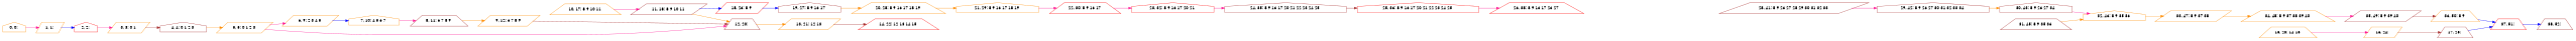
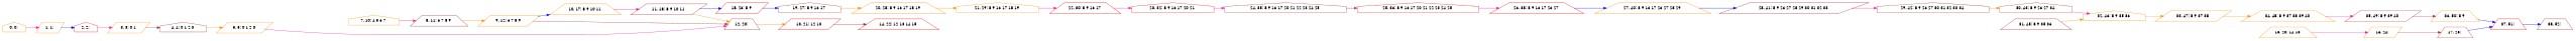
  digraph {
    fontname=Lato
    rankdir=LR
    node [color=darkorange fontname=Lato shape=trapezium]
    edge [color=deeppink fontname=Lato]
    n1 [label="0, 0: " shape=house]
    n2 [label="1, 1: " shape=parallelogram]
    n3 [color=red label="2, 2: " shape=house]
    n4 [label="3, 3: 0 1 " shape=parallelogram]
    n5 [color=brown label="4, 4: 0 1 2 3 " shape=house]
    n6 [label="5, 5: 0 1 2 3 " shape=parallelogram]
-   n7 [label="6, 9: 2 3 4 5 " shape=parallelogram]
    n8 [color=brown label="12, 20: "]
    n9 [label="7, 10: 4 5 6 7 " shape=house]
-   n10 [label="13, 21: 12 13 " shape=parallelogram]
+   n10 [color=red label="13, 21: 12 13 " shape=parallelogram]
    n11 [color=brown label="8, 11: 6 7 8 9 "]
    n12 [label="9, 12: 6 7 8 9 " shape=parallelogram]
    n13 [label="10, 17: 8 9 10 11 "]
    n14 [color=brown label="11, 18: 8 9 10 11 " shape=parallelogram]
    n15 [color=red label="18, 26: 8 9 " shape=parallelogram]
    n16 [color=brown label="19, 27: 8 9 16 17 " shape=house]
    n17 [color=red label="14, 22: 12 13 14 15 "]
    n18 [label="15, 23: 14 15 "]
    n19 [label="16, 24: " shape=parallelogram]
    n20 [color=brown label="17, 25: "]
    n21 [color=red label="37, 51: "]
    n22 [color=brown label="38, 52: "]
    n23 [label="20, 28: 8 9 16 17 18 19 "]
    n24 [label="21, 29: 8 9 16 17 18 19 " shape=house]
    n25 [color=red label="22, 30: 8 9 16 17 "]
    n26 [color=red label="23, 32: 8 9 16 17 20 21 " shape=house]
    n27 [color=brown label="24, 35: 8 9 16 17 20 21 22 23 24 25 " shape=house]
    n28 [color=red label="25, 36: 8 9 16 17 20 21 22 23 24 25 " shape=house]
    n29 [color=red label="26, 38: 8 9 16 17 26 27 "]
+   n30 [label="27, 40: 8 9 16 17 26 27 28 29 "]
    n31 [color=brown label="28, 41: 8 9 26 27 28 29 30 31 32 33 " shape=parallelogram]
    n32 [color=brown label="29, 42: 8 9 26 27 30 31 32 33 34 " shape=house]
    n33 [color=brown label="30, 43: 8 9 26 27 34 " shape=house]
    n34 [label="32, 46: 8 9 35 36 " shape=house]
    n35 [color=brown label="31, 45: 8 9 35 36 "]
    n36 [label="33, 47: 8 9 37 38 " shape=parallelogram]
    n37 [label="34, 48: 8 9 37 38 39 40 "]
    n38 [color=brown label="35, 49: 8 9 39 40 " shape=parallelogram]
    n39 [label="36, 50: 8 9 "]
    n1 -> n2
    n2 -> n3 [color=blue]
    n3 -> n4
    n4 -> n5 [color=brown]
    n5 -> n6 [color=darkorange]
-   n6 -> n7
    n6 -> n8
-   n7 -> n9 [color=blue]
    n8 -> n10 [color=darkorange]
    n9 -> n11
    n10 -> n17 [color=brown]
    n11 -> n12 [color=darkorange]
    n12 -> n8 [color=brown]
+   n12 -> n13 [color=blue]
    n13 -> n14
    n14 -> n8 [color=darkorange]
    n14 -> n15 [color=blue]
    n15 -> n16 [color=blue]
    n16 -> n23 [color=darkorange]
    n18 -> n19
    n19 -> n20 [color=brown]
    n20 -> n21 [color=blue]
    n21 -> n22 [color=blue]
    n23 -> n24 [color=darkorange]
    n24 -> n25
    n25 -> n26
    n26 -> n27
    n27 -> n28 [color=brown]
    n28 -> n29
+   n29 -> n30 [color=blue]
+   n30 -> n31 [color=blue]
    n31 -> n32
    n32 -> n33 [color=darkorange]
    n33 -> n34
    n34 -> n36 [color=darkorange]
    n35 -> n34 [color=darkorange]
    n36 -> n37 [color=darkorange]
    n37 -> n38
    n38 -> n39 [color=brown]
    n39 -> n21 [color=blue]
  }
